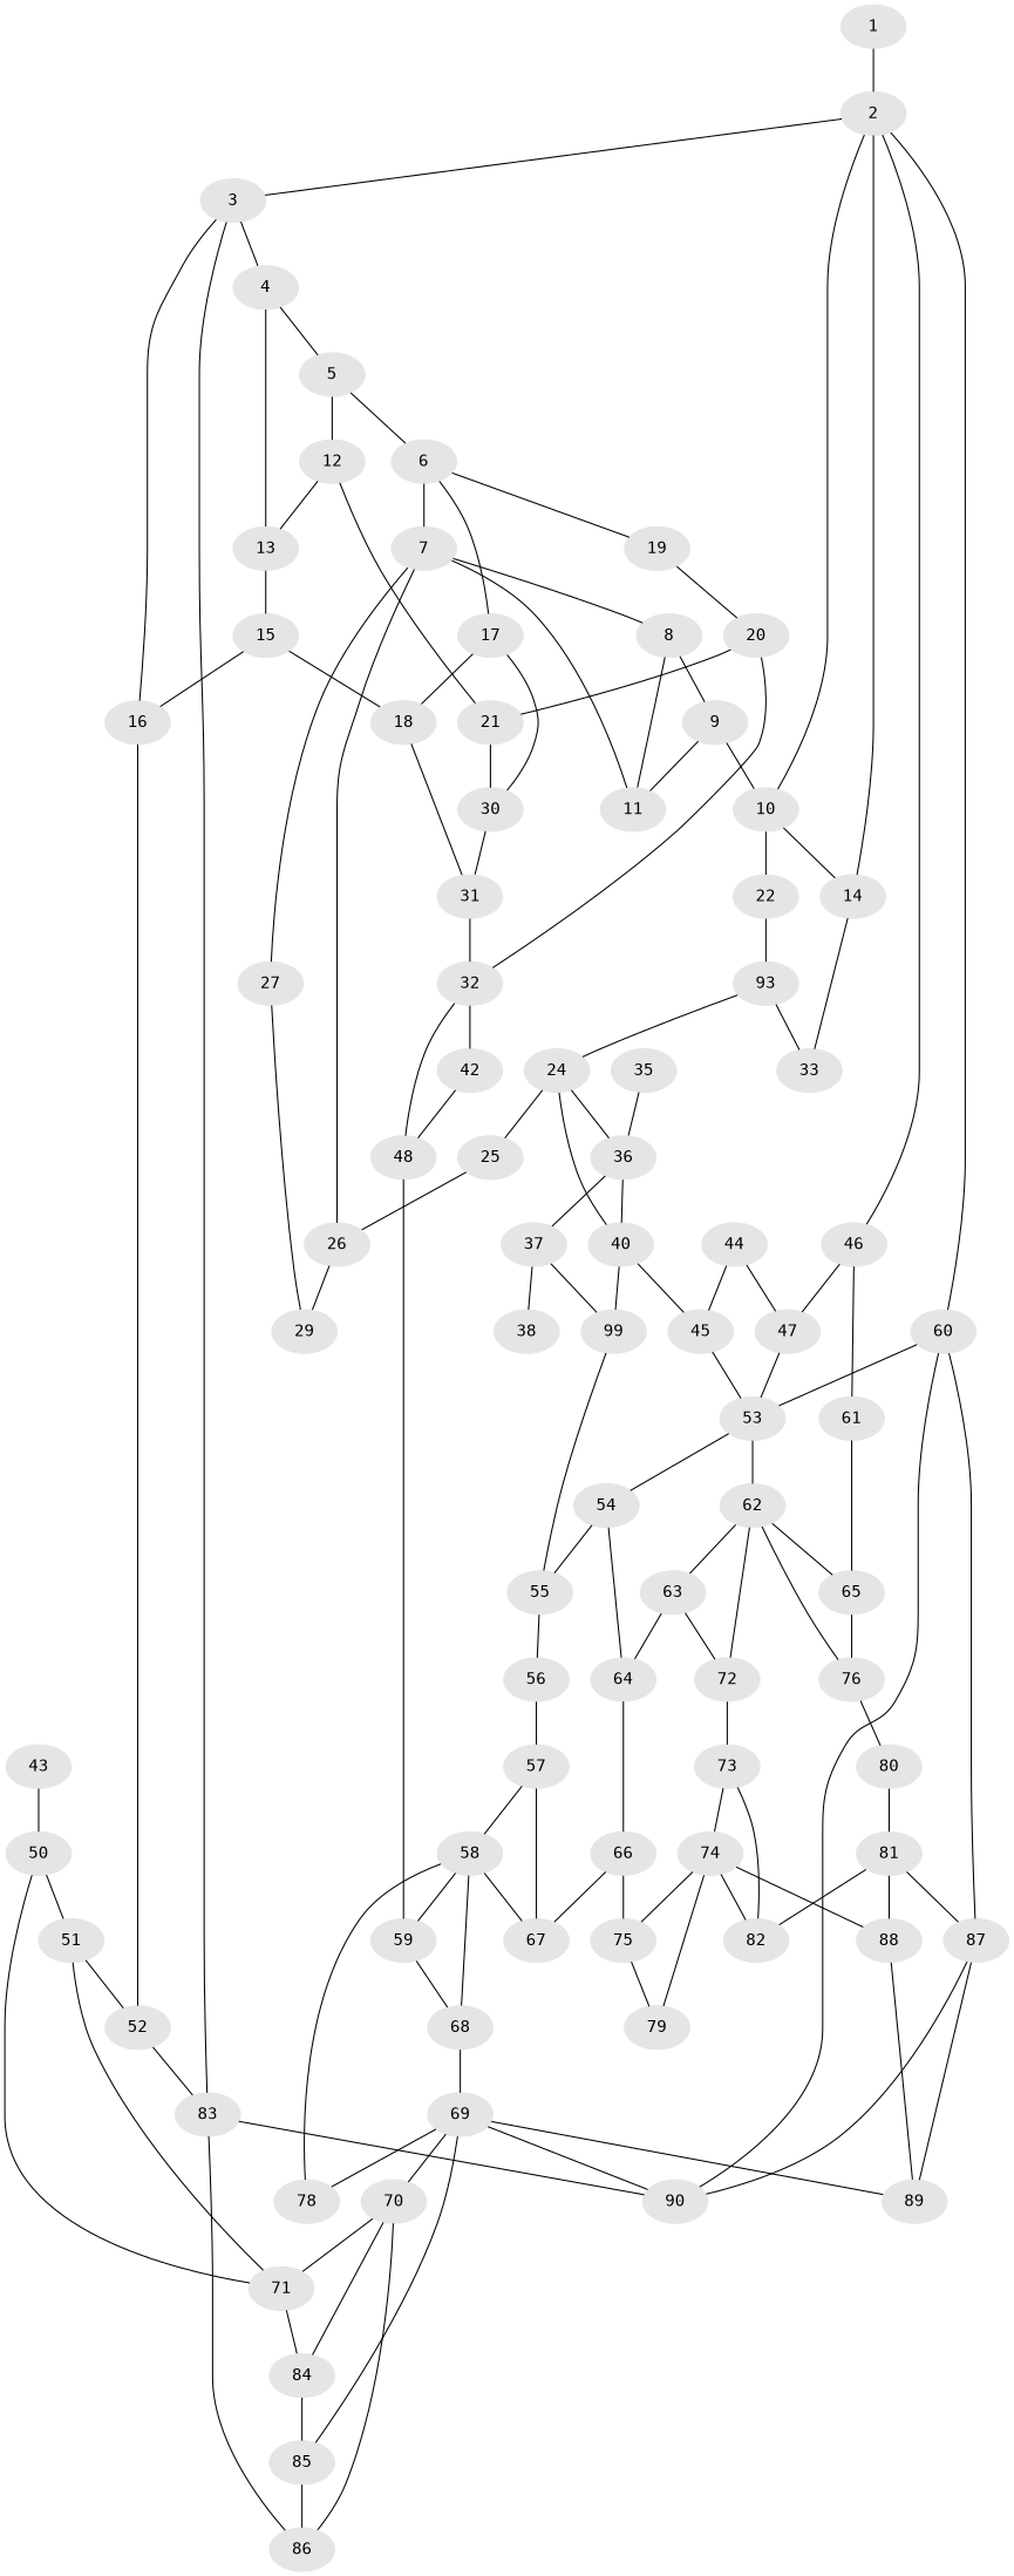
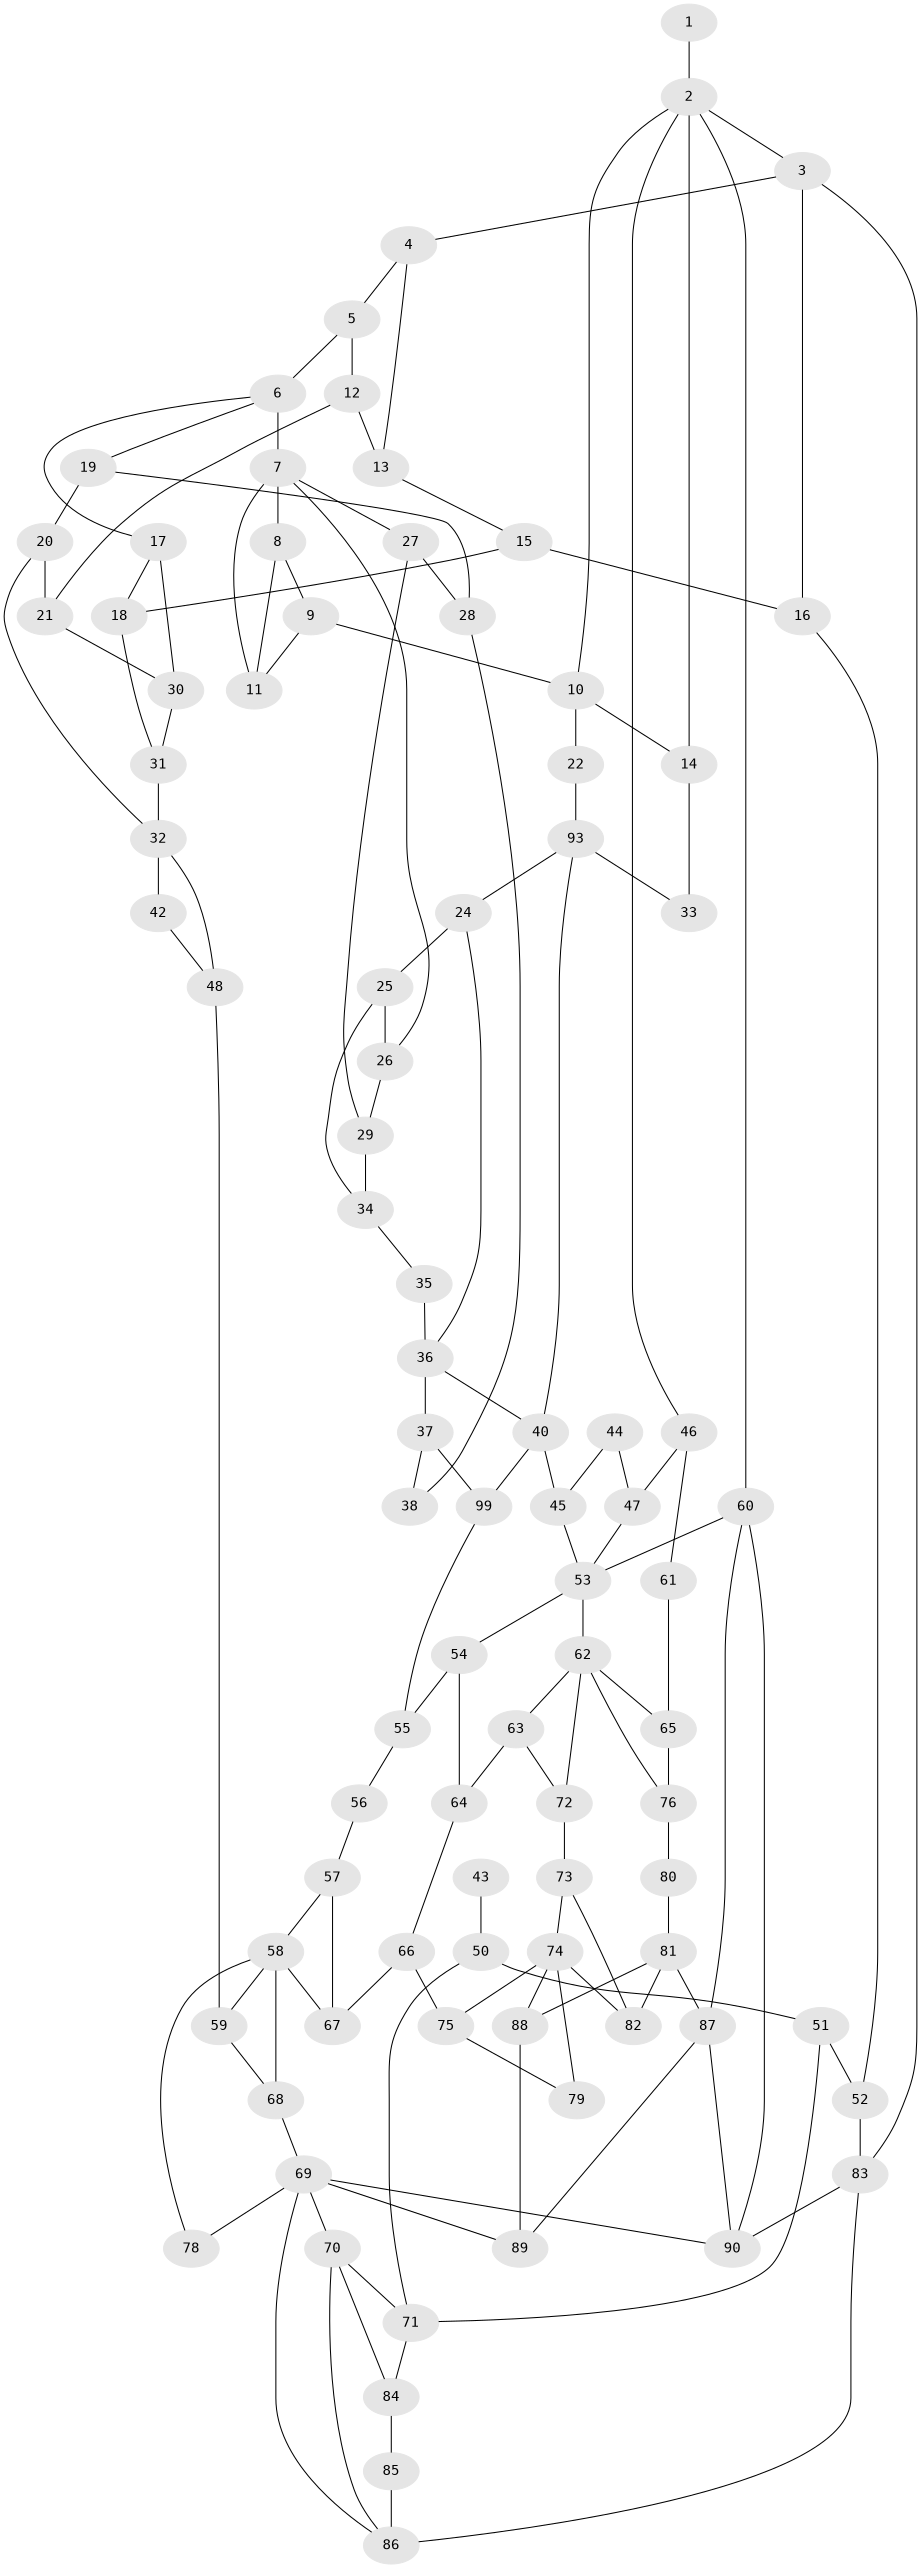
  graph {
    fontname="DejaVu Sans Mono"
    node [color=gray90 fontname="DejaVu Sans Mono" style=filled]
    edge [fontname="DejaVu Sans Mono" weight=1.0]
    1
    2
    3
    10
    14
    46
    60
    4
    16
    83
    22
    33
    47
    61
    53
    87
    90
    5
    13
    52
    86
    6
    12
    15
    7
    19
    17
    21
    8
    11
    26
    27
    20
+   28
    9
    29
    n37 [label=93]
    18
    30
    31
    32
    38
    42
    48
    24
    25
    36
    40
+   34
    37
    n51 [label=99]
    45
    35
    43
    50
    59
    55
    44
    56
    57
    51
    71
    54
    62
    65
    68
    84
    64
    63
    72
    76
    66
    58
    67
    78
    69
    89
    73
    80
    75
    79
    70
    85
    74
    82
    88
    81
    1 -- 2 [weight=2.0]
    2 -- 3
    2 -- 10
    2 -- 14
    2 -- 46
    2 -- 60
    3 -- 4
    3 -- 16
    3 -- 83
    10 -- 14
    10 -- 22 [weight=2.0]
    14 -- 33
    46 -- 47
    46 -- 61
    60 -- 53
    60 -- 87
    60 -- 90
    4 -- 5
    4 -- 13
    16 -- 52
    83 -- 90
    83 -- 86
    22 -- n37
    47 -- 53
    61 -- 65
    53 -- 54
    53 -- 62 [weight=2.0]
    87 -- 90
    87 -- 89
    5 -- 6 [weight=2.0]
    5 -- 12 [weight=2.0]
    13 -- 15
    52 -- 83
    6 -- 7 [weight=2.0]
    6 -- 19
    6 -- 17
    12 -- 13 [weight=2.0]
    12 -- 21
    15 -- 16
    15 -- 18
    7 -- 8
    7 -- 11
    7 -- 26
    7 -- 27
    19 -- 20
+   19 -- 28
    17 -- 18
    17 -- 30
    21 -- 30
    8 -- 11
    8 -- 9
    26 -- 29
+   27 -- 28
    27 -- 29
    20 -- 21
    20 -- 32
+   28 -- 38
    9 -- 10 [weight=2.0]
    9 -- 11
+   29 -- 34
    n37 -- 33
    n37 -- 24
    18 -- 31
    30 -- 31
    31 -- 32 [weight=2.0]
    32 -- 42
    32 -- 48
    42 -- 48
    48 -- 59
    24 -- 25
    24 -- 36
-   24 -- 40
+   n37 -- 40
    25 -- 26
+   25 -- 34
    36 -- 40
    36 -- 37
    40 -- n51 [weight=2.0]
    40 -- 45
+   34 -- 35
    37 -- 38
    37 -- n51
    n51 -- 55
    45 -- 53
    35 -- 36 [weight=2.0]
    43 -- 50
    50 -- 51
    50 -- 71
    59 -- 68
    55 -- 56
    44 -- 47
    44 -- 45
    56 -- 57
    57 -- 58
    57 -- 67
    51 -- 52
    51 -- 71
    71 -- 84 [weight=2.0]
    54 -- 55
    54 -- 64
    62 -- 65
    62 -- 63
    62 -- 72
    62 -- 76
    65 -- 76
    68 -- 69
    84 -- 85 [weight=3.0]
    64 -- 66
    63 -- 64
    63 -- 72
    72 -- 73
    76 -- 80
    66 -- 67
    66 -- 75
    58 -- 59
    58 -- 68
    58 -- 67
    58 -- 78
    69 -- 90
-   69 -- 85
+   69 -- 86
    69 -- 78
    69 -- 89
    69 -- 70
    73 -- 74
    73 -- 82
    80 -- 81 [weight=2.0]
    75 -- 79
    70 -- 86
    70 -- 71
    70 -- 84
    85 -- 86 [weight=3.0]
    74 -- 75
    74 -- 79
    74 -- 82
    74 -- 88 [weight=2.0]
    88 -- 89
    81 -- 87 [weight=2.0]
    81 -- 82
    81 -- 88
  }
